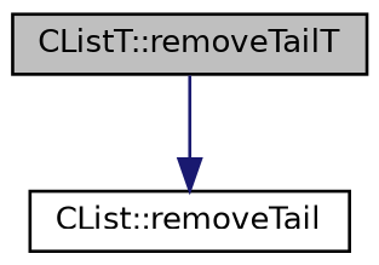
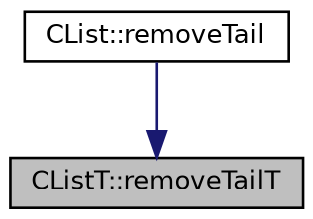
  digraph {
    rankdir=TB
    node [color=black fontname=Helvetica fontsize=10 shape=record style=filled]
    n1 [fillcolor=grey75 fontcolor=black height=0.2 label="CListT::removeTailT" width=0.4]
    n2 [fillcolor=white height=0.2 label="CList::removeTail" width=0.4]
-   n1 -> n2 [color=midnightblue fontname=Helvetica fontsize=10 labelfontname=Helvetica labelfontsize=10 style=solid]
+   n2 -> n1 [color=midnightblue fontname=Helvetica fontsize=10 labelfontname=Helvetica labelfontsize=10 style=solid]
  }
